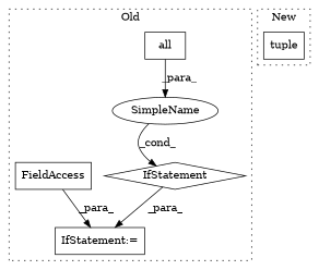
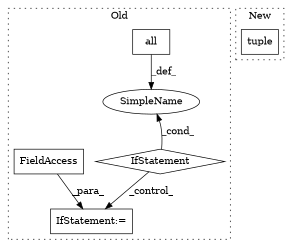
  digraph {
    node [a=32 shape=box]
    n1 [l="17,-3" label=all s="25329,25518"]
    n2 [a=25 l="4,2" label=IfStatement s="25324,25515" shape=diamond]
    n3 [a=42 label=SimpleName shape=ellipse]
    n4 [a=7 l="61,2" label="IfStatement:=" s="25557,25657"]
    n5 [a=22 l=18 label=FieldAccess s=25639]
    n6 [l="6,1" label=tuple s="25324,25344"]
    subgraph cluster_1 {
      label=Old
      style=dotted
      n1
      n2
      n3
      n4
      n5
    }
    subgraph cluster_2 {
      label=New
      style=dotted
      n6
    }
-   n1 -> n3 [label=_para_]
-   n2 -> n4 [label=_para_]
-   n3 -> n2 [label=_cond_]
+   n1 -> n3 [label=_def_]
+   n2 -> n4 [label=_control_]
+   n2 -> n3 [label=_cond_]
    n5 -> n4 [label=_para_]
  }
